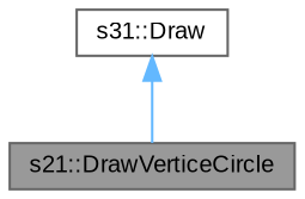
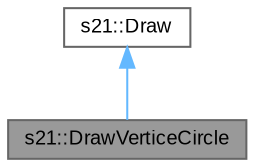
  digraph {
    fontname="Liberation Sans"
    node [color=gray40 fontname="Liberation Sans" fontsize=10 shape=box style=filled]
    n1 [fillcolor=grey60 fontcolor=black height=0.2 label="s21::DrawVerticeCircle" width=0.4]
-   n2 [fillcolor=white height=0.2 label="s31::Draw" width=0.4]
+   n2 [fillcolor=white height=0.2 label="s21::Draw" width=0.4]
    n2 -> n1 [color=steelblue1 dir=back fontname="Liberation Sans" fontsize=10 labelfontname=Helvetica labelfontsize=10 style=solid]
  }
